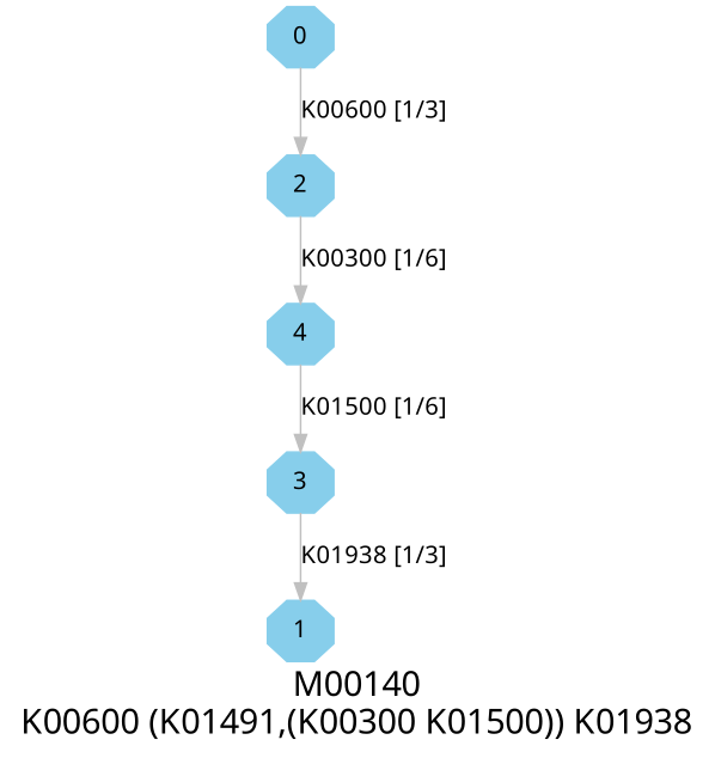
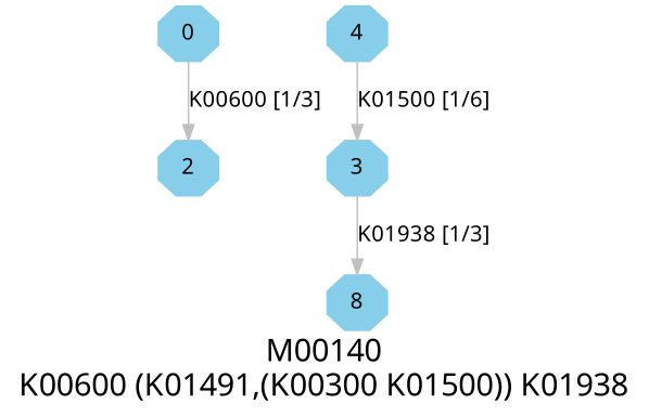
  digraph {
    fontname="Noto Sans"
    fontsize=20
    label="M00140\nK00600 (K01491,(K00300 K01500)) K01938"
    node [color=skyblue fontname="Noto Sans" shape=octagon style=filled]
    edge [color=grey fontname="Noto Sans"]
    0 [height=.3 width=.3]
-   1 [height=.3 width=.3]
+   1 [height=.3 width=.3 label=8]
    2 [height=.3 width=.3]
    3 [height=.3 width=.3]
    4 [height=.3 width=.3]
    subgraph sub_1 {
      0
      1
      2
      3
      4
    }
    0 -> 2 [label="K00600 [1/3]"]
-   2 -> 4 [label="K00300 [1/6]"]
    3 -> 1 [label="K01938 [1/3]"]
    4 -> 3 [label="K01500 [1/6]"]
  }
